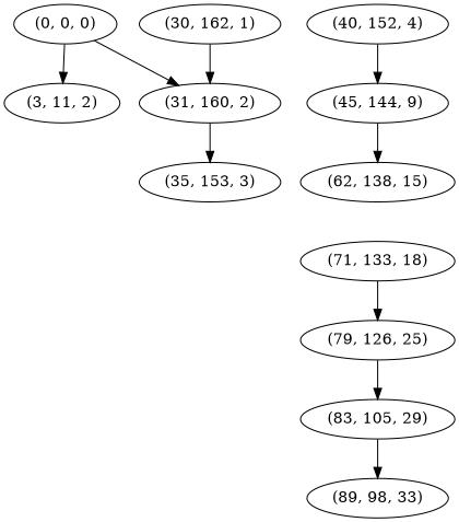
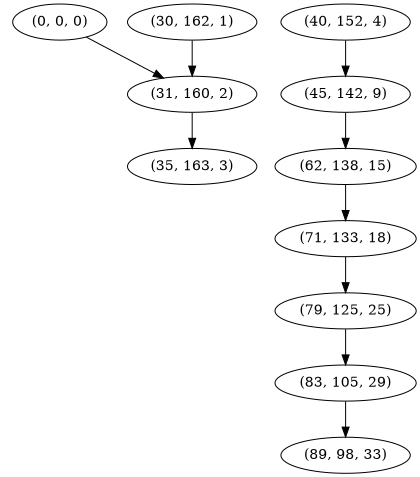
  digraph {
    "(0, 0, 0)"
-   "(3, 11, 2)"
    "(31, 160, 2)"
    "(30, 162, 1)"
-   "(35, 153, 3)"
+   "(35, 153, 3)" [label="(35, 163, 3)"]
    "(40, 152, 4)"
-   "(45, 144, 9)"
+   "(45, 144, 9)" [label="(45, 142, 9)"]
    "(62, 138, 15)"
    "(71, 133, 18)"
-   "(79, 125, 25)" [label="(79, 126, 25)"]
+   "(79, 125, 25)"
    "(83, 105, 29)"
    "(89, 98, 33)"
-   "(0, 0, 0)" -> "(3, 11, 2)"
    "(0, 0, 0)" -> "(31, 160, 2)"
    "(31, 160, 2)" -> "(35, 153, 3)"
    "(30, 162, 1)" -> "(31, 160, 2)"
    "(40, 152, 4)" -> "(45, 144, 9)"
    "(45, 144, 9)" -> "(62, 138, 15)"
+   "(62, 138, 15)" -> "(71, 133, 18)"
    "(71, 133, 18)" -> "(79, 125, 25)"
    "(79, 125, 25)" -> "(83, 105, 29)"
    "(83, 105, 29)" -> "(89, 98, 33)"
  }
